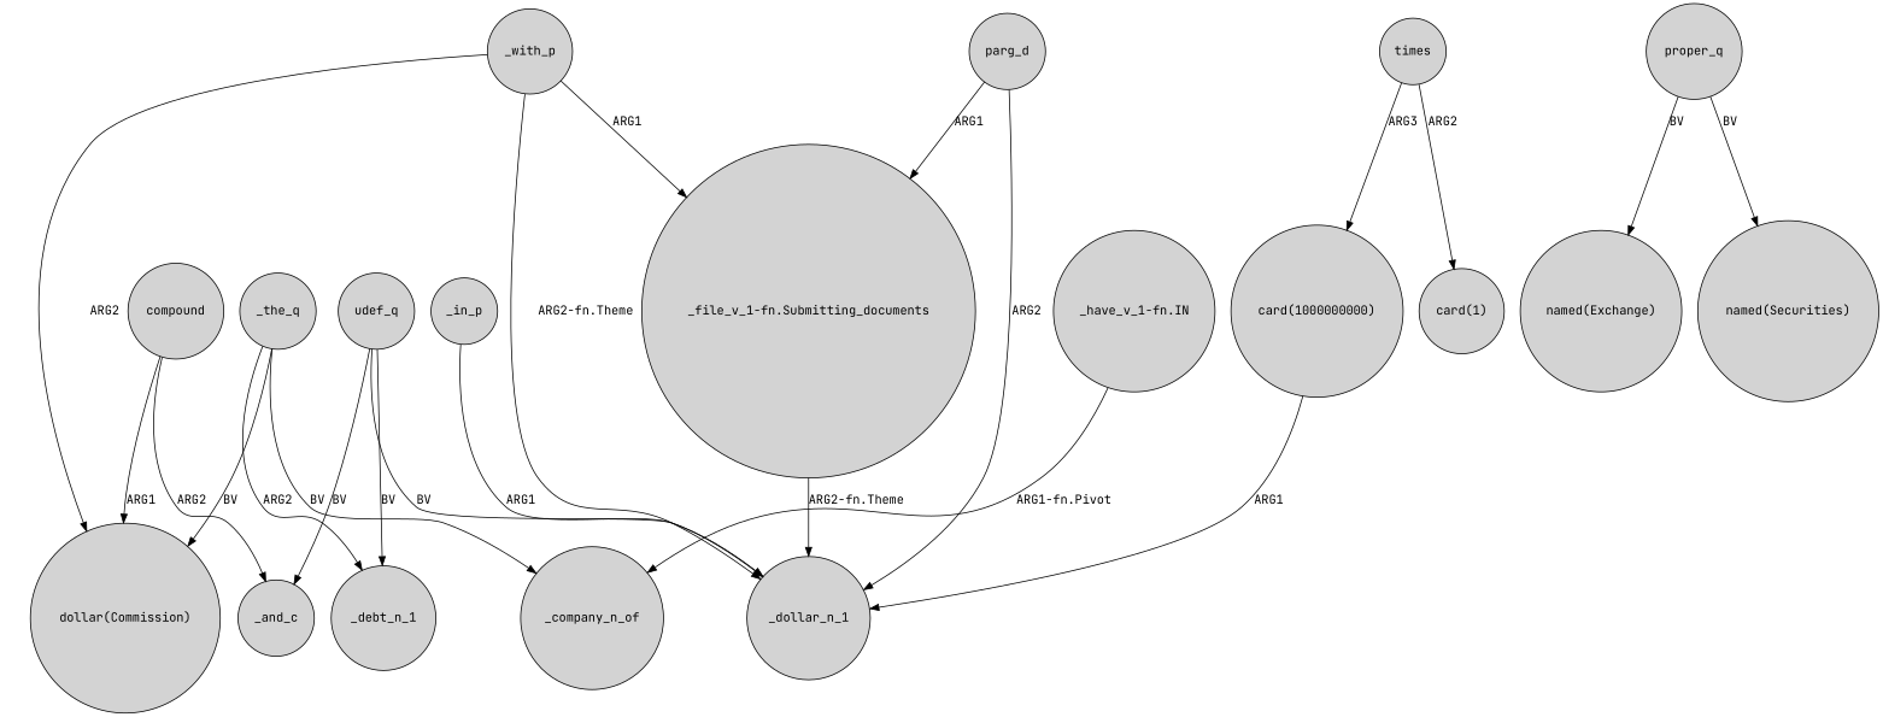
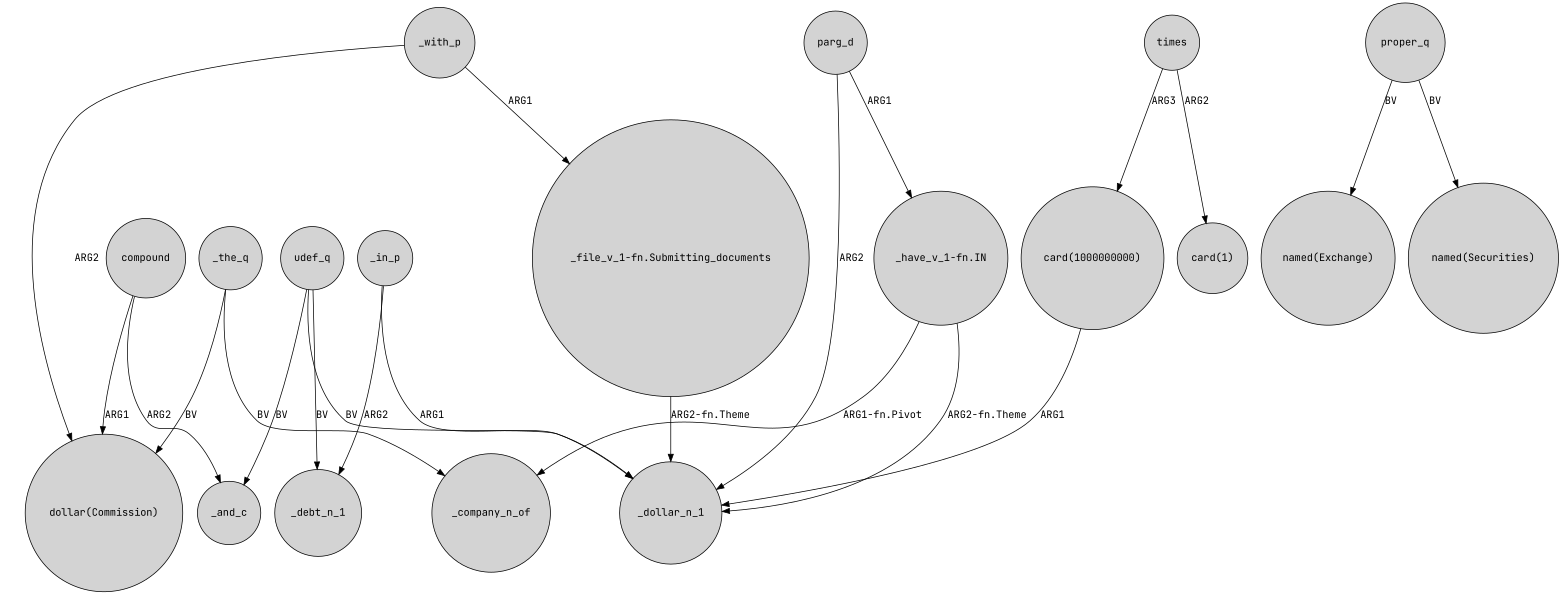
  digraph {
    fontname="JetBrains Mono"
    node [fontname="JetBrains Mono" shape=circle style=filled]
    edge [fontname="JetBrains Mono"]
    n1 [label="dollar(Commission)"]
    compound
    _and_c
    udef_q
    _debt_n_1
    _dollar_n_1
    "_file_v_1-fn.Submitting_documents"
    parg_d
    proper_q
    "named(Exchange)"
    "named(Securities)"
    _with_p
    _the_q
    _company_n_of
    times
    "card(1000000000)"
    "card(1)"
    _in_p
    "_have_v_1-fn.IN"
    compound -> n1 [label=ARG1]
    compound -> _and_c [label=ARG2]
    udef_q -> _and_c [label=BV]
    udef_q -> _debt_n_1 [label=BV]
    udef_q -> _dollar_n_1 [label=BV]
    "_file_v_1-fn.Submitting_documents" -> _dollar_n_1 [label="ARG2-fn.Theme"]
    parg_d -> _dollar_n_1 [label=ARG2]
-   parg_d -> "_file_v_1-fn.Submitting_documents" [label=ARG1]
+   parg_d -> "_have_v_1-fn.IN" [label=ARG1]
    proper_q -> "named(Exchange)" [label=BV]
    proper_q -> "named(Securities)" [label=BV]
    _with_p -> n1 [label=ARG2]
    _with_p -> "_file_v_1-fn.Submitting_documents" [label=ARG1]
    _the_q -> n1 [label=BV]
    _the_q -> _company_n_of [label=BV]
    times -> "card(1000000000)" [label=ARG3]
    times -> "card(1)" [label=ARG2]
    "card(1000000000)" -> _dollar_n_1 [label=ARG1]
-   _the_q -> _debt_n_1 [label=ARG2]
+   _in_p -> _debt_n_1 [label=ARG2]
    _in_p -> _dollar_n_1 [label=ARG1]
-   _with_p -> _dollar_n_1 [label="ARG2-fn.Theme"]
+   "_have_v_1-fn.IN" -> _dollar_n_1 [label="ARG2-fn.Theme"]
    "_have_v_1-fn.IN" -> _company_n_of [label="ARG1-fn.Pivot"]
  }
